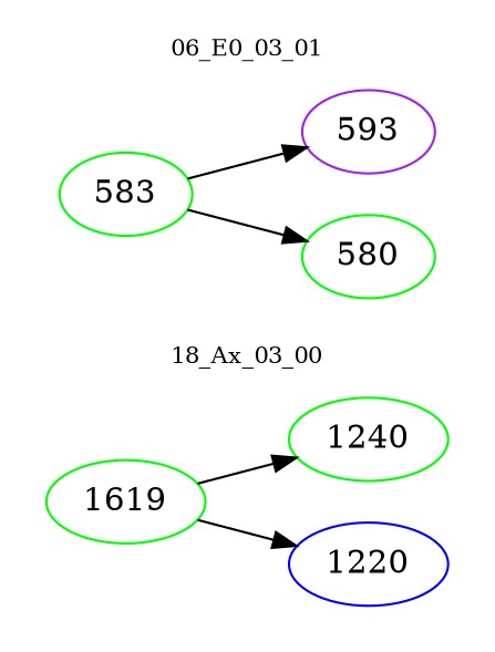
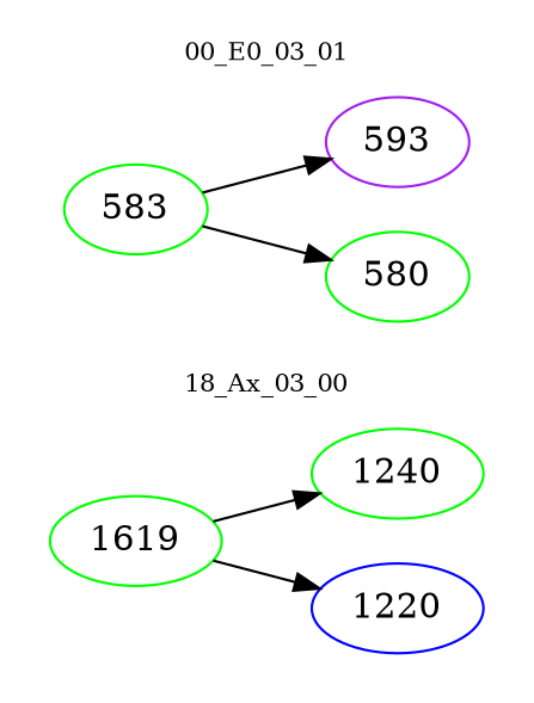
  digraph {
    rankdir=LR
    node [color=green]
    edge [color=black]
    n1 [label=1619]
    n2 [color=blue label=1220]
    n3 [label=1240]
    n4 [label=583]
    n5 [label=580]
    n6 [color=purple label=593]
    subgraph cluster_1 {
      color=white
      fontsize=10
      label="18_Ax_03_00"
      n1
      n2
      n3
    }
    subgraph cluster_2 {
      color=white
      fontsize=10
-     label="06_E0_03_01"
+     label="00_E0_03_01"
      n4
      n5
      n6
    }
    n1 -> n2
    n1 -> n3
    n4 -> n5
    n4 -> n6
  }
